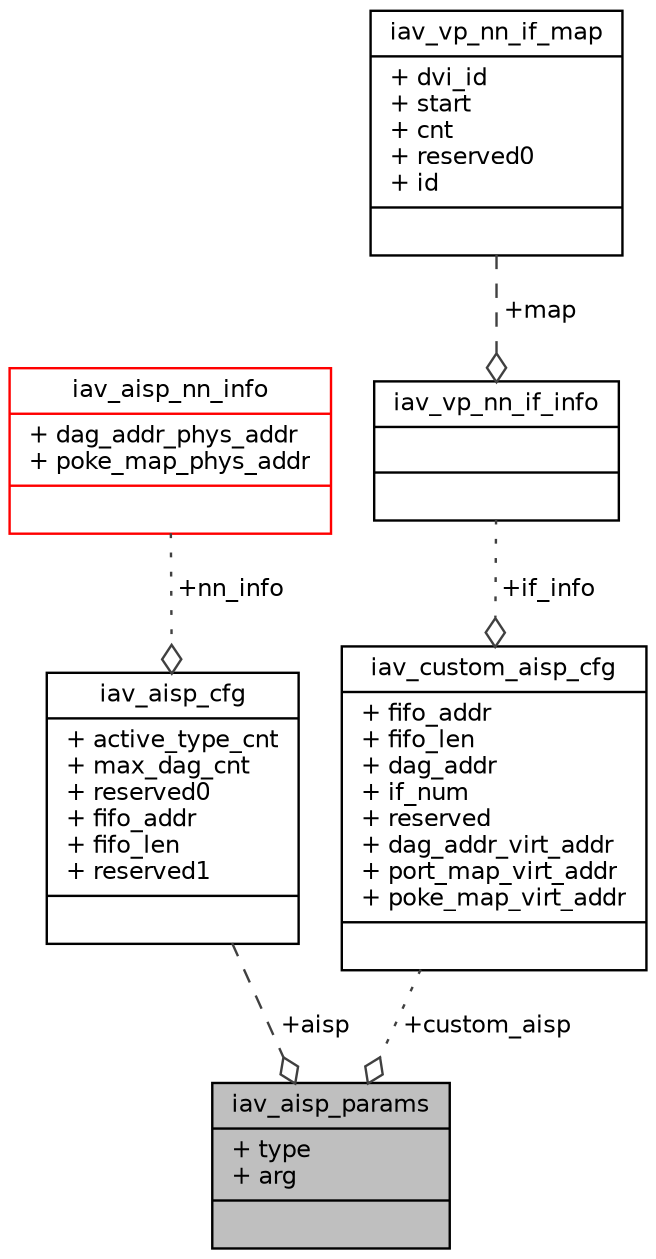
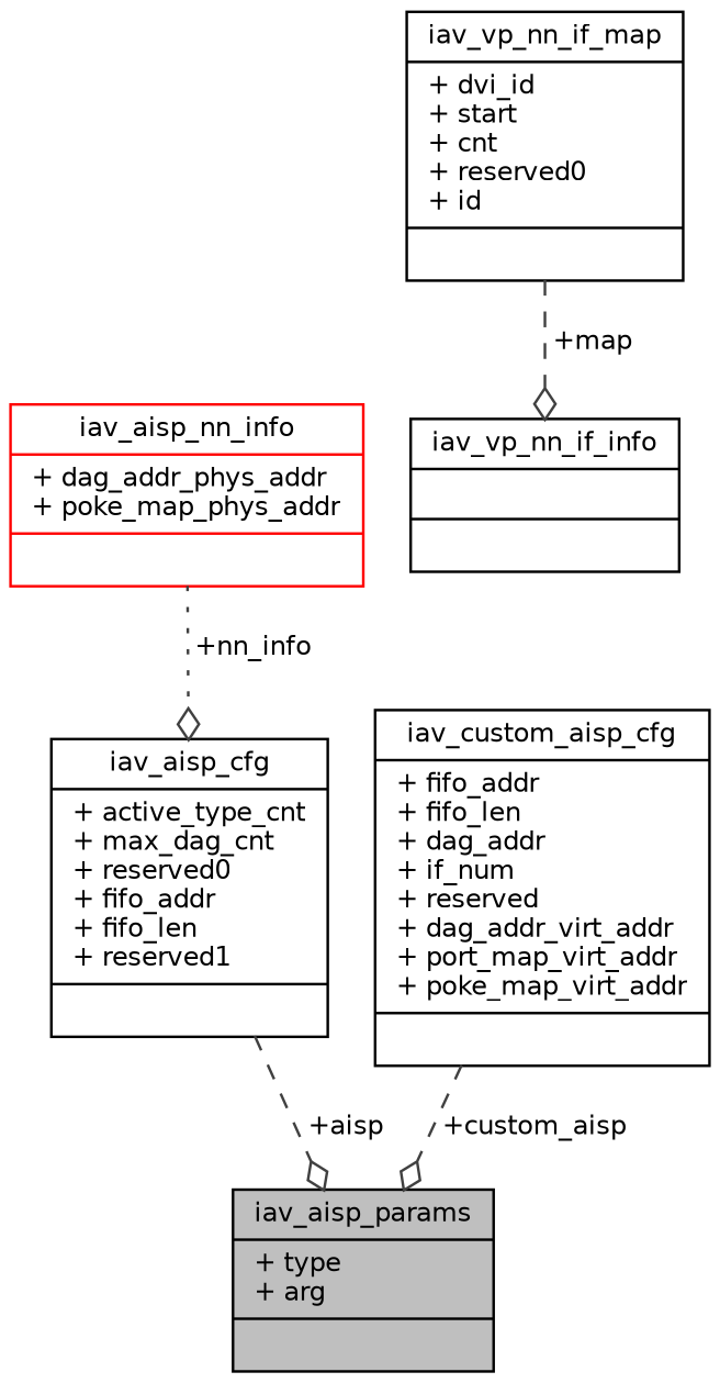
  digraph {
    node [color=black fontname=Helvetica fontsize=10 shape=record]
    edge [arrowhead=odiamond color=grey25 fontname=Helvetica fontsize=10 labelfontname=Helvetica labelfontsize=10 style=dashed]
    n1 [fillcolor=grey75 fontcolor=black height=0.2 label="{iav_aisp_params\n|+ type\l+ arg\l|}" style=filled width=0.4]
    n2 [height=0.2 label="{iav_aisp_cfg\n|+ active_type_cnt\l+ max_dag_cnt\l+ reserved0\l+ fifo_addr\l+ fifo_len\l+ reserved1\l|}" width=0.4]
    n3 [color=red height=0.2 label="{iav_aisp_nn_info\n|+ dag_addr_phys_addr\l+ poke_map_phys_addr\l|}" width=0.4]
    n4 [height=0.2 label="{iav_custom_aisp_cfg\n|+ fifo_addr\l+ fifo_len\l+ dag_addr\l+ if_num\l+ reserved\l+ dag_addr_virt_addr\l+ port_map_virt_addr\l+ poke_map_virt_addr\l|}" width=0.4]
    n5 [height=0.2 label="{iav_vp_nn_if_info\n||}" width=0.4]
    n6 [height=0.2 label="{iav_vp_nn_if_map\n|+ dvi_id\l+ start\l+ cnt\l+ reserved0\l+ id\l|}" width=0.4]
    n2 -> n1 [label=" +aisp"]
    n3 -> n2 [label=" +nn_info" style=dotted]
-   n4 -> n1 [label=" +custom_aisp" style=dotted]
-   n5 -> n4 [label=" +if_info" style=dotted]
+   n4 -> n1 [label=" +custom_aisp"]
    n6 -> n5 [label=" +map"]
  }
